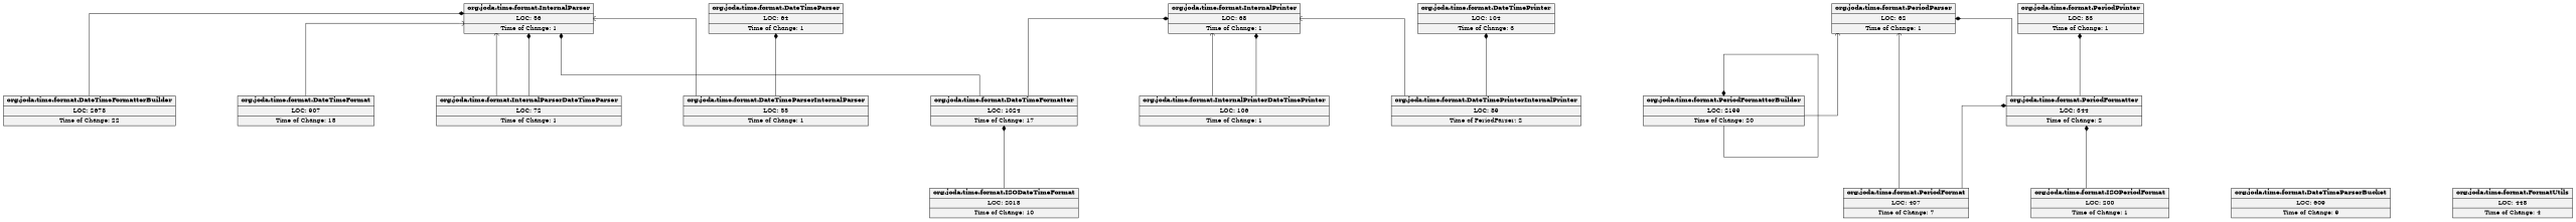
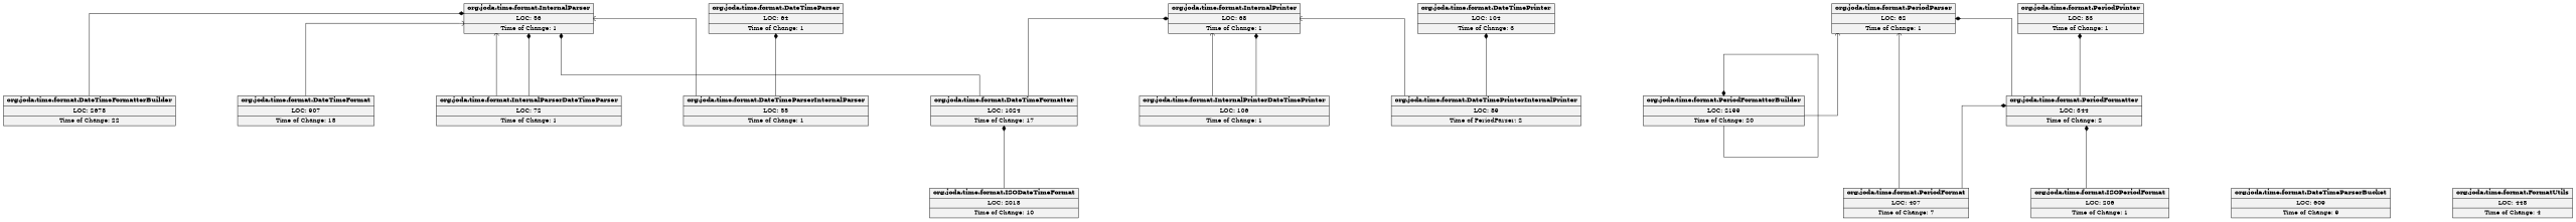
  digraph {
    fontname="DejaVu Serif"
    nodesep=2.0
    rankdir=BT
    ranksep=2.0
    splines=ortho
    node [fillcolor=gray95 fontname="DejaVu Serif" shape=record style=filled]
    edge [arrowhead=diamond fontname="DejaVu Serif"]
    n1 [label=<{<b>org.joda.time.format.DateTimeFormatterBuilder</b>|LOC: 2678<br/>|Time of Change: 22<br/>}>]
    n2 [label=<{<b>org.joda.time.format.InternalParser</b>|LOC: 56<br/>|Time of Change: 1<br/>}>]
    n3 [label=<{<b>org.joda.time.format.PeriodFormatterBuilder</b>|LOC: 2199<br/>|Time of Change: 20<br/>}>]
    n4 [label=<{<b>org.joda.time.format.PeriodParser</b>|LOC: 62<br/>|Time of Change: 1<br/>}>]
    n5 [label=<{<b>org.joda.time.format.ISODateTimeFormat</b>|LOC: 2018<br/>|Time of Change: 10<br/>}>]
    n6 [label=<{<b>org.joda.time.format.DateTimeFormatter</b>|LOC: 1024<br/>|Time of Change: 17<br/>}>]
    n7 [label=<{<b>org.joda.time.format.InternalPrinter</b>|LOC: 68<br/>|Time of Change: 1<br/>}>]
    n8 [label=<{<b>org.joda.time.format.DateTimeFormat</b>|LOC: 907<br/>|Time of Change: 18<br/>}>]
    n9 [label=<{<b>org.joda.time.format.DateTimeParserBucket</b>|LOC: 609<br/>|Time of Change: 9<br/>}>]
    n10 [label=<{<b>org.joda.time.format.FormatUtils</b>|LOC: 448<br/>|Time of Change: 4<br/>}>]
    n11 [label=<{<b>org.joda.time.format.PeriodFormat</b>|LOC: 407<br/>|Time of Change: 7<br/>}>]
    n12 [label=<{<b>org.joda.time.format.PeriodFormatter</b>|LOC: 344<br/>|Time of Change: 2<br/>}>]
    n13 [label=<{<b>org.joda.time.format.PeriodPrinter</b>|LOC: 83<br/>|Time of Change: 1<br/>}>]
-   n14 [label=<{<b>org.joda.time.format.ISOPeriodFormat</b>|LOC: 200<br/>|Time of Change: 1<br/>}>]
+   n14 [label=<{<b>org.joda.time.format.ISOPeriodFormat</b>|LOC: 206<br/>|Time of Change: 1<br/>}>]
    n15 [label=<{<b>org.joda.time.format.InternalPrinterDateTimePrinter</b>|LOC: 106<br/>|Time of Change: 1<br/>}>]
    n16 [label=<{<b>org.joda.time.format.DateTimePrinter</b>|LOC: 104<br/>|Time of Change: 3<br/>}>]
    n17 [label=<{<b>org.joda.time.format.DateTimePrinterInternalPrinter</b>|LOC: 89<br/>|Time of PeriodParser: 2<br/>}>]
    n18 [label=<{<b>org.joda.time.format.InternalParserDateTimeParser</b>|LOC: 72<br/>|Time of Change: 1<br/>}>]
    n19 [label=<{<b>org.joda.time.format.DateTimeParser</b>|LOC: 64<br/>|Time of Change: 1<br/>}>]
    n20 [label=<{<b>org.joda.time.format.DateTimeParserInternalParser</b>|LOC: 55<br/>|Time of Change: 1<br/>}>]
    n1 -> n2
    n3 -> n3
    n3 -> n4 [arrowhead=curve]
    n5 -> n6
    n6 -> n2
    n6 -> n7
    n8 -> n2 [arrowhead=curve]
    n11 -> n4 [arrowhead=curve]
    n11 -> n12
    n12 -> n4
    n12 -> n13
    n14 -> n12
    n15 -> n7 [arrowhead=curve]
    n15 -> n7
    n17 -> n7 [arrowhead=curve]
    n17 -> n16
    n18 -> n2 [arrowhead=curve]
    n18 -> n2
    n20 -> n2 [arrowhead=curve]
    n20 -> n19
  }
